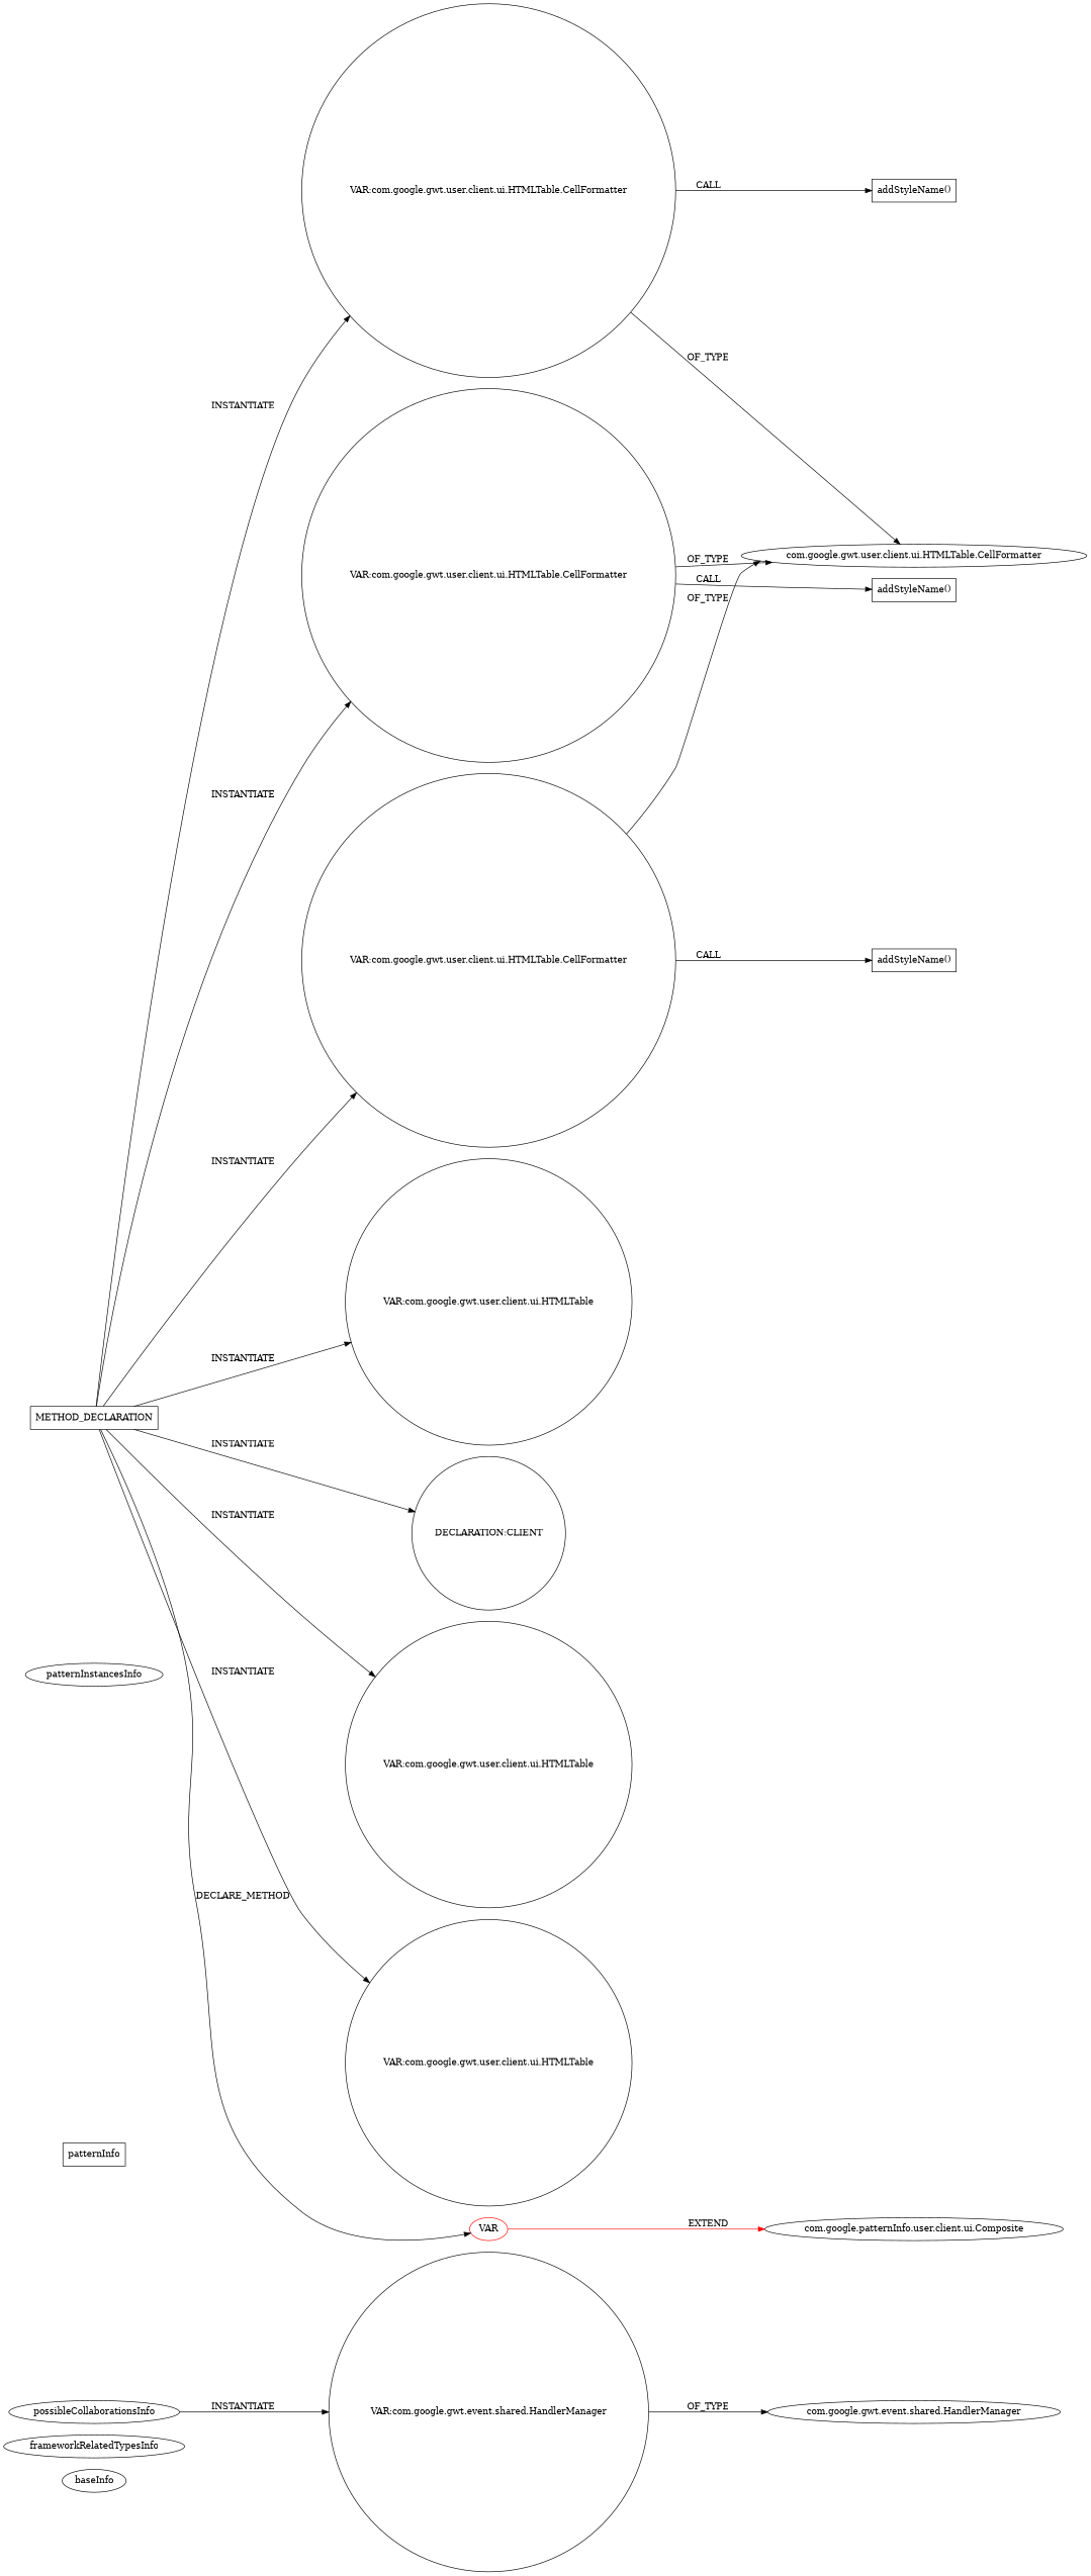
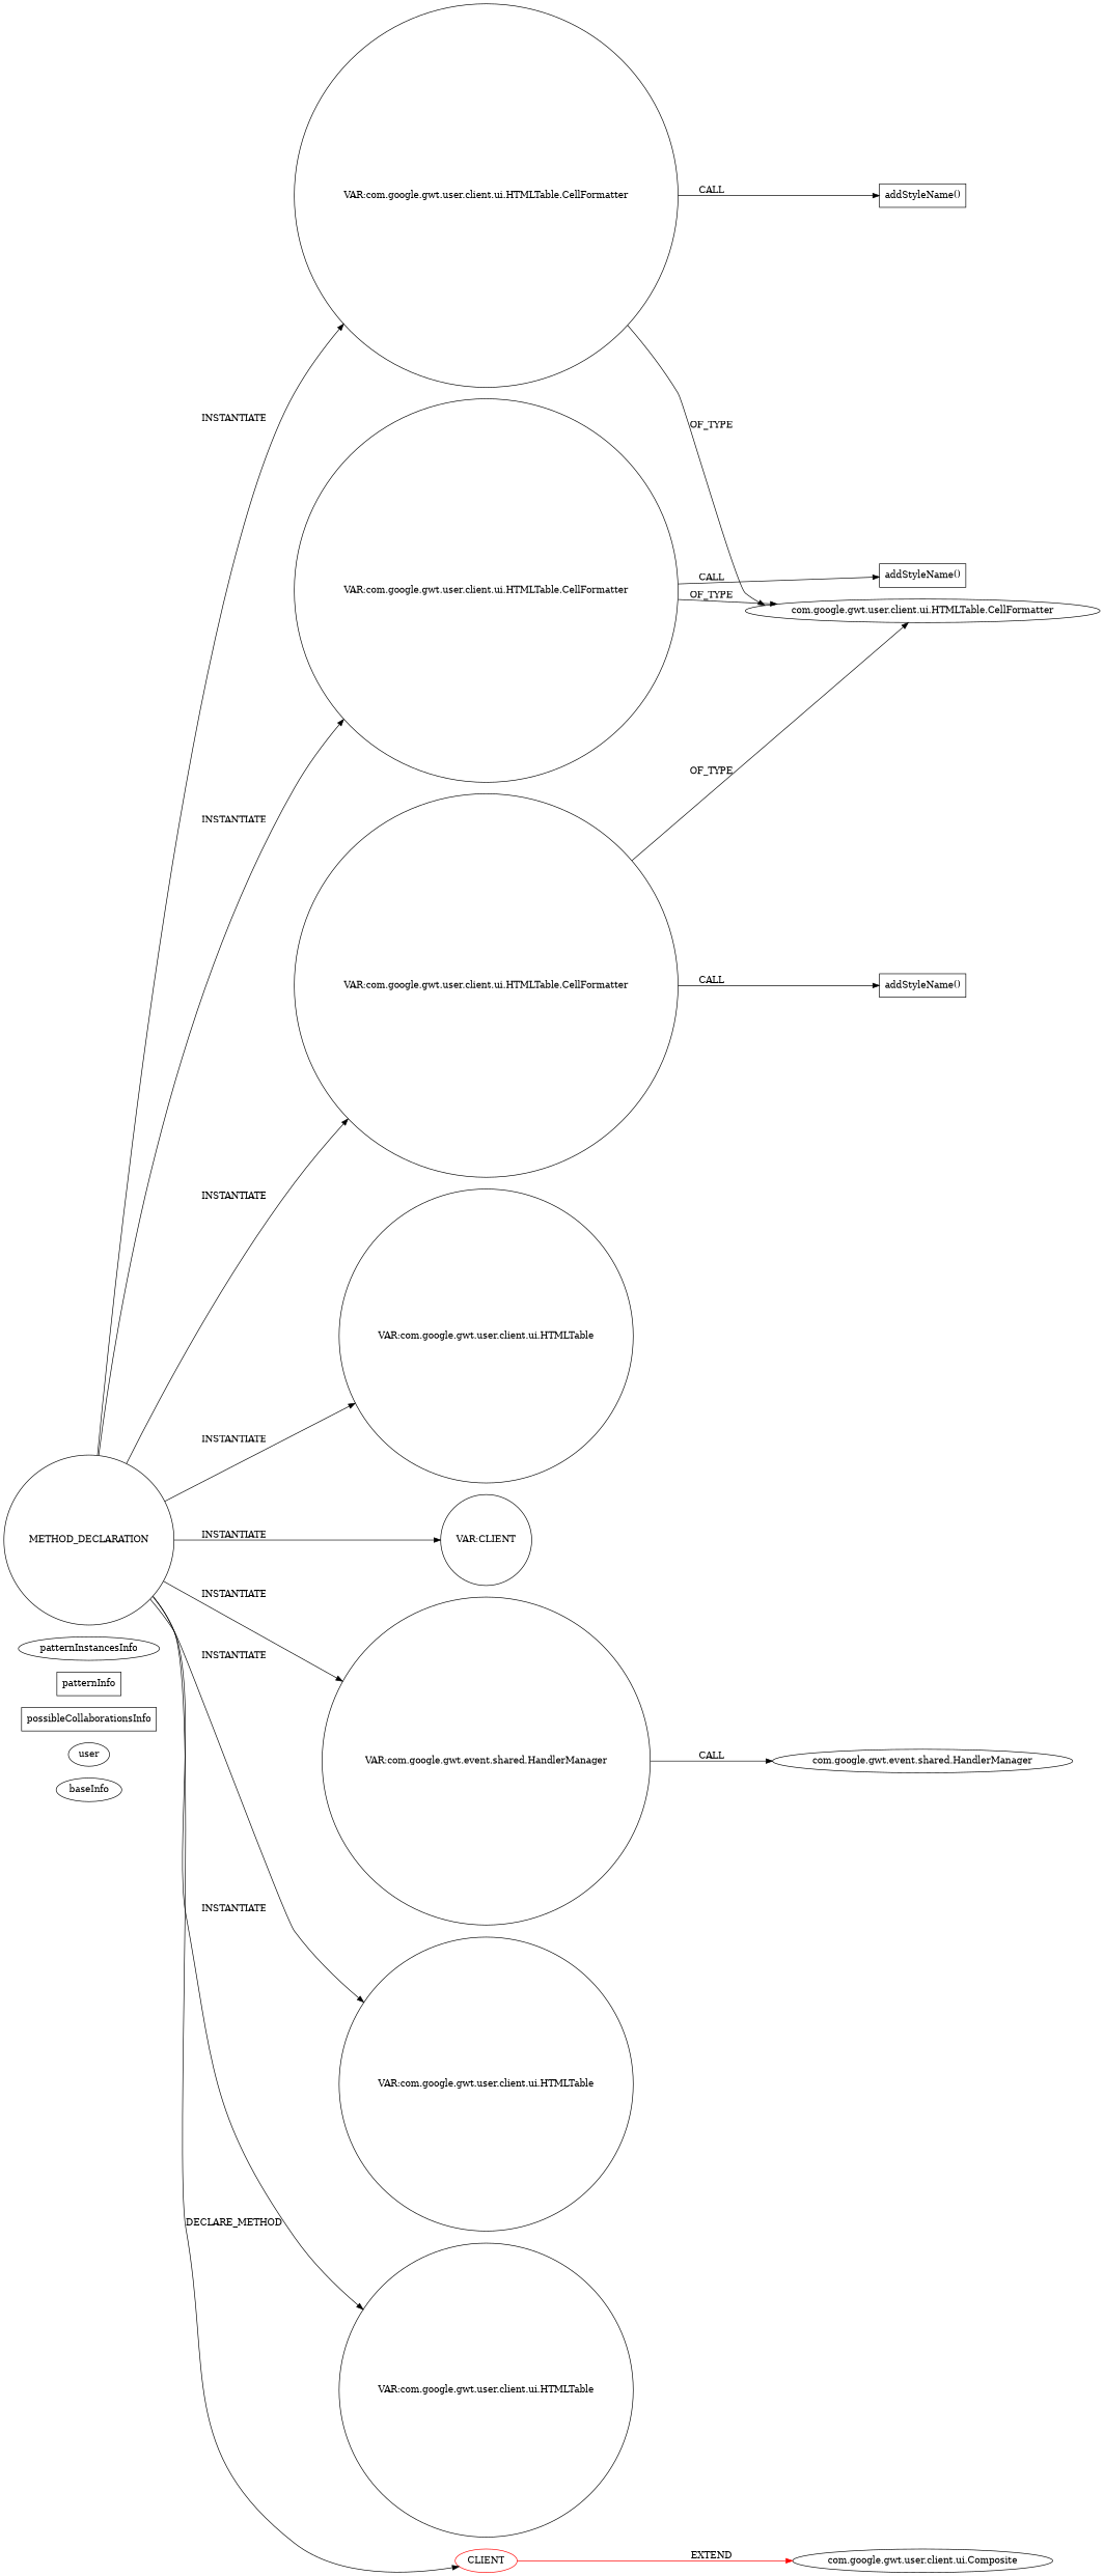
  digraph {
    rankdir=LR
    node [isFrameworkType=false vertexType=VARIABLE_EXPRESION]
    baseInfo [category=pattern graphId=857 isAnonymous=false possibleRelation=false isFrameworkType="" vertexType=""]
-   frameworkRelatedTypesInfo [0="com.google.gwt.user.client.ui.Composite" isFrameworkType="" vertexType=""]
-   possibleCollaborationsInfo [isFrameworkType="" vertexType=""]
+   frameworkRelatedTypesInfo [0="com.google.gwt.user.client.ui.Composite" label=user isFrameworkType="" vertexType=""]
+   possibleCollaborationsInfo [shape=box isFrameworkType="" vertexType=""]
    patternInfo [frequency=2.0 patternRootClient=0 shape=box isFrameworkType="" vertexType=""]
    patternInstancesInfo [0="Tok-Ziraja222~/Tok-Ziraja222/Ziraja222-master/src/ziraja/client/widgets/AnswerGrid.java~AnswerGrid~430" 1="Tok-Ziraja222~/Tok-Ziraja222/Ziraja222-master/src/ziraja/client/widgets/ReducedQuestionGrid.java~ReducedQuestionGrid~428" isFrameworkType="" vertexType=""]
    n6 [label="com.google.gwt.user.client.ui.HTMLTable.CellFormatter" vertexType=FRAMEWORK_CLASS_TYPE]
    n7 [label="VAR:com.google.gwt.user.client.ui.HTMLTable.CellFormatter" shape=circle]
    n8 [label="addStyleName()" shape=box vertexType=INSIDE_CALL]
    n9 [label="VAR:com.google.gwt.user.client.ui.HTMLTable.CellFormatter" shape=circle]
    n10 [label="addStyleName()" shape=box vertexType=INSIDE_CALL]
-   n11 [label=METHOD_DECLARATION shape=box vertexType=CLIENT_METHOD_DECLARATION]
+   n11 [label=METHOD_DECLARATION shape=circle vertexType=CLIENT_METHOD_DECLARATION]
    n12 [label="VAR:com.google.gwt.user.client.ui.HTMLTable" shape=circle]
-   n13 [label="DECLARATION:CLIENT" shape=circle]
+   n13 [label="VAR:CLIENT" shape=circle]
    n14 [label="VAR:com.google.gwt.user.client.ui.HTMLTable.CellFormatter" shape=circle]
    n15 [label="VAR:com.google.gwt.event.shared.HandlerManager" shape=circle]
    n16 [label="VAR:com.google.gwt.user.client.ui.HTMLTable" shape=circle]
    n17 [label="VAR:com.google.gwt.user.client.ui.HTMLTable" shape=circle]
-   n18 [color=red label=VAR vertexType=ROOT_CLIENT_CLASS_DECLARATION]
+   n18 [color=red label=CLIENT vertexType=ROOT_CLIENT_CLASS_DECLARATION]
    n19 [label="addStyleName()" shape=box vertexType=INSIDE_CALL]
    n20 [label="com.google.gwt.event.shared.HandlerManager" vertexType=FRAMEWORK_CLASS_TYPE]
-   n21 [label="com.google.patternInfo.user.client.ui.Composite" vertexType=FRAMEWORK_CLASS_TYPE]
+   n21 [label="com.google.gwt.user.client.ui.Composite" vertexType=FRAMEWORK_CLASS_TYPE]
    n7 -> n6 [label=OF_TYPE]
    n7 -> n8 [label=CALL]
    n9 -> n6 [label=OF_TYPE]
    n9 -> n10 [label=CALL]
    n11 -> n7 [label=INSTANTIATE]
    n11 -> n9 [label=INSTANTIATE]
    n11 -> n12 [label=INSTANTIATE]
    n11 -> n13 [label=INSTANTIATE]
    n11 -> n14 [label=INSTANTIATE]
-   possibleCollaborationsInfo -> n15 [label=INSTANTIATE]
+   n11 -> n15 [label=INSTANTIATE]
    n11 -> n16 [label=INSTANTIATE]
    n11 -> n17 [label=INSTANTIATE]
    n11 -> n18 [label=DECLARE_METHOD]
    n14 -> n6 [label=OF_TYPE]
    n14 -> n19 [label=CALL]
-   n15 -> n20 [label=OF_TYPE]
+   n15 -> n20 [label=CALL]
    n18 -> n21 [color=red label=EXTEND]
  }
